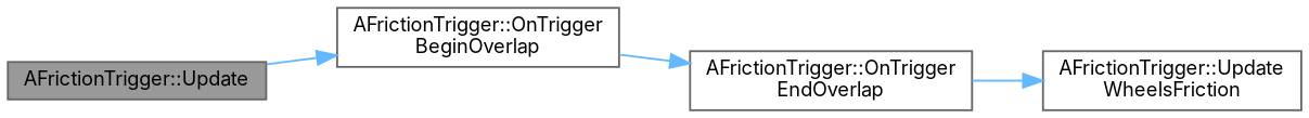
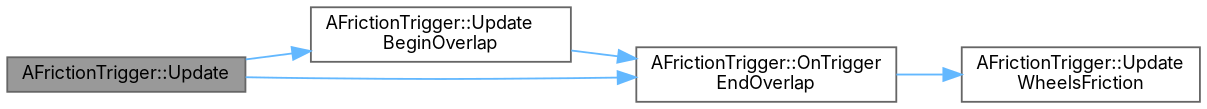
  digraph {
    fontname=Inter
    rankdir=LR
    node [color=grey40 fillcolor=white fontname=Inter fontsize=10 shape=box style=filled]
    edge [color=steelblue1 fontname=Inter fontsize=10 labelfontname=Helvetica labelfontsize=10 style=solid]
    n1 [color=gray40 fillcolor=grey60 fontcolor=black height=0.2 label="AFrictionTrigger::Update" width=0.4]
-   n2 [height=0.2 label="AFrictionTrigger::OnTrigger\lBeginOverlap" width=0.4]
+   n2 [height=0.2 label="AFrictionTrigger::Update\lBeginOverlap" width=0.4]
    n3 [height=0.2 label="AFrictionTrigger::OnTrigger\lEndOverlap" width=0.4]
    n4 [height=0.2 label="AFrictionTrigger::Update\lWheelsFriction" width=0.4]
    n1 -> n2
+   n1 -> n3
    n2 -> n3
    n3 -> n4
  }
